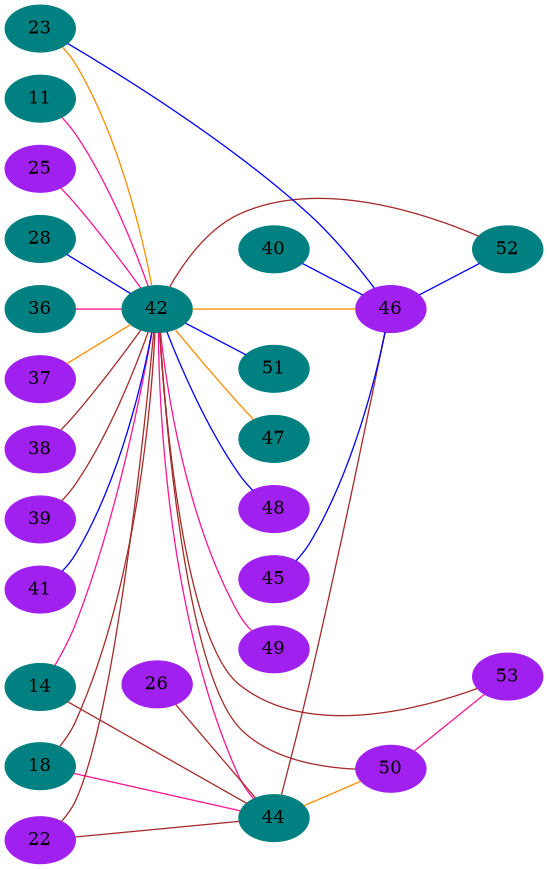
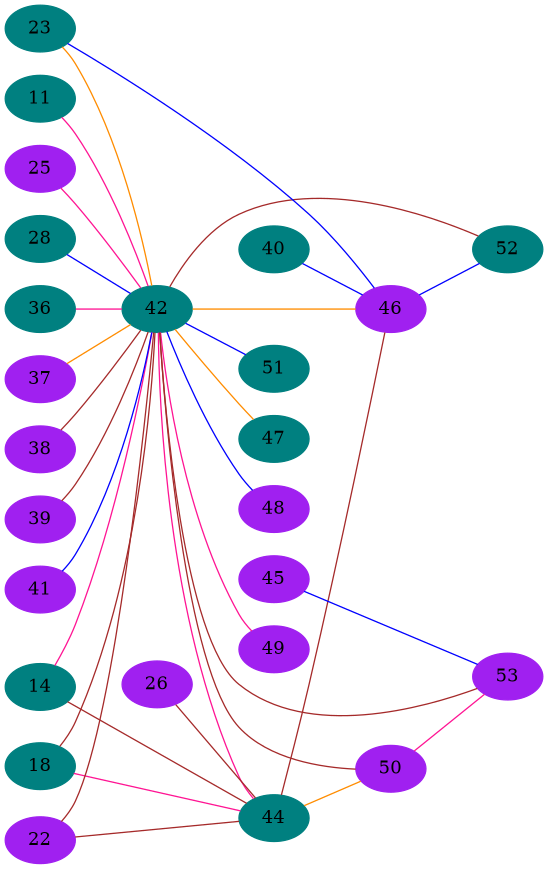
  graph {
    rankdir=LR
    node [color=purple style=filled]
    edge [color=brown]
    42 [color=teal super="+33+34"]
    44 [color=teal super="+10"]
    46 [super="+9+43"]
    47 [color=teal]
    48
    49
    50 [super="+35"]
    51 [color=teal]
    52 [color=teal]
    53
    11 [color=teal]
    14 [color=teal]
    18 [color=teal super="+17"]
    22
    23 [color=teal super="+16"]
    25
    26
    28 [color=teal super="+15"]
    36 [color=teal]
    37
    38 [super="+12"]
    39
    40 [color=teal]
    41
    45
    42 -- 44 [color=deeppink weight=9]
    42 -- 46 [color=darkorange weight=26]
    42 -- 47 [color=darkorange weight=2]
    42 -- 48 [color=blue weight=2]
    42 -- 49 [color=deeppink weight=2]
    42 -- 50 [weight=3]
    42 -- 51 [color=blue]
    42 -- 52
    42 -- 53
    44 -- 46 [weight=8]
    44 -- 50 [color=darkorange weight=2]
    46 -- 52 [color=blue]
    50 -- 53 [color=deeppink]
    11 -- 42 [color=deeppink]
    14 -- 42 [color=deeppink]
    14 -- 44
    18 -- 42
    18 -- 44 [color=deeppink]
    22 -- 42
    22 -- 44
    23 -- 42 [color=darkorange weight=3]
    23 -- 46 [color=blue]
    25 -- 42 [color=deeppink]
    26 -- 44 [weight=2]
    28 -- 42 [color=blue weight=3]
    36 -- 42 [color=deeppink]
    37 -- 42 [color=darkorange weight=2]
    38 -- 42 [weight=3]
    39 -- 42 [weight=2]
    40 -- 46 [color=blue weight=2]
    41 -- 42 [color=blue weight=2]
-   45 -- 46 [color=blue weight=2]
+   45 -- 53 [color=blue weight=2]
  }
